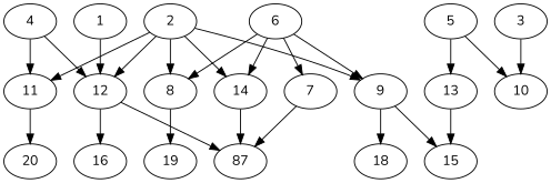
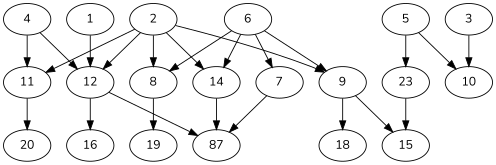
  digraph {
    fontname=Nunito
    node [alpha=0.08 fontname=Nunito]
    edge [fontname=Nunito]
    1 [alpha=0.06 expect_size=45801472]
    12 [alpha=0.11 expect_size=45890560]
    n3 [alpha=0.02 expect_size=17561600 label=87]
    16 [expect_size=14737408]
    2 [expect_size=38411264]
    8 [alpha=0.01 expect_size=31054848]
    9 [alpha=0.05 expect_size=21549056]
    11 [alpha=0.12 expect_size=31314944]
    14 [alpha=0.04 expect_size=50025472]
    19 [alpha=0.03 expect_size=26975232]
    15 [alpha=0.17 expect_size=5664768]
    18 [alpha=0.13 expect_size=24527872]
    20 [alpha=0.16 expect_size=38589440]
    3 [alpha=0.13 expect_size=16395264]
    10 [alpha=0.12 expect_size=48221184]
    4 [alpha=0.01 expect_size=25295872]
    5 [alpha=0.04 expect_size=51523584]
-   13 [expect_size=18723840]
+   13 [expect_size=18723840 label=23]
    6 [alpha=0.01 expect_size=48942080]
    7 [alpha=0.03 expect_size=6468608]
    1 -> 12
    12 -> n3
    12 -> 16
    2 -> 12
    2 -> 8
    2 -> 9
    2 -> 11
    2 -> 14
    8 -> 19
    9 -> 15
    9 -> 18
    11 -> 20
    14 -> n3
    3 -> 10
    4 -> 12
    4 -> 11
    5 -> 10
    5 -> 13
    13 -> 15
    6 -> 8
    6 -> 9
    6 -> 14
    6 -> 7
    7 -> n3
  }
